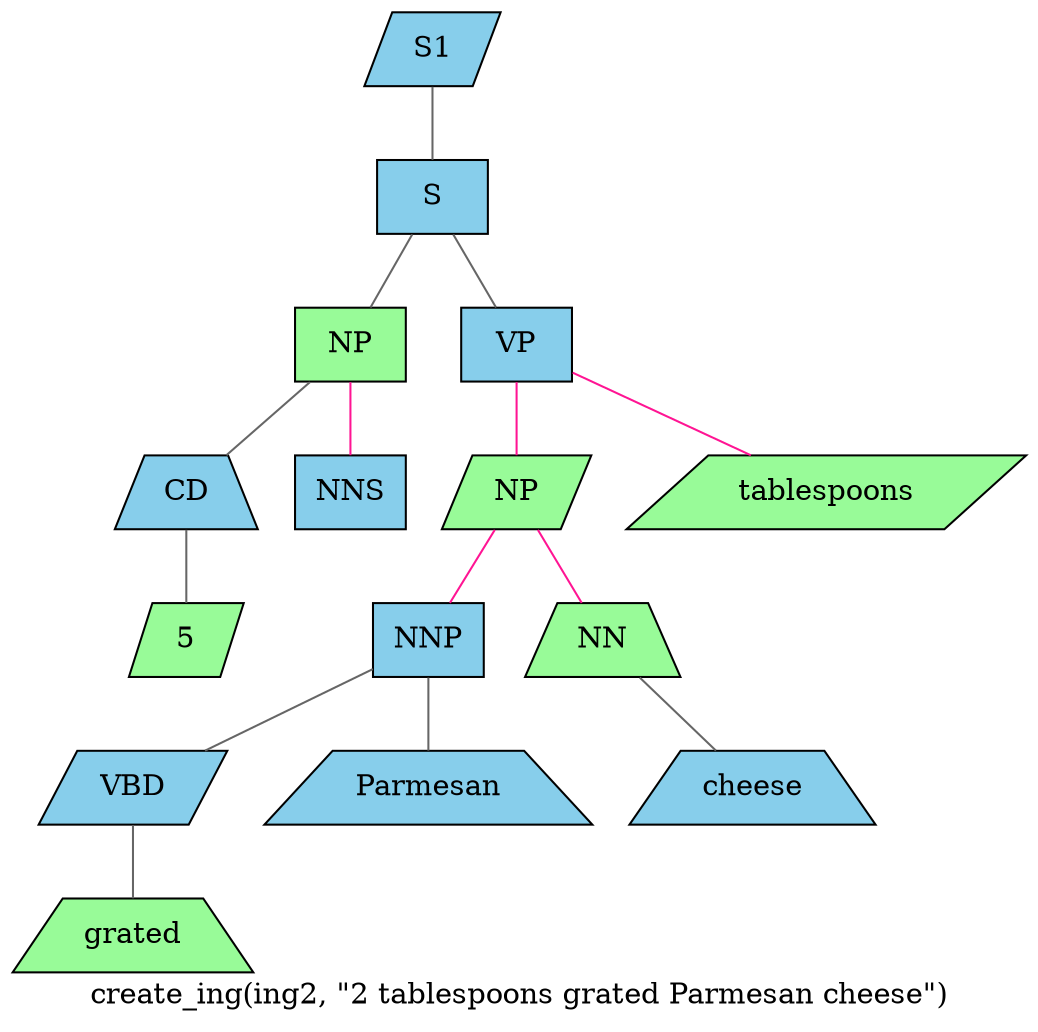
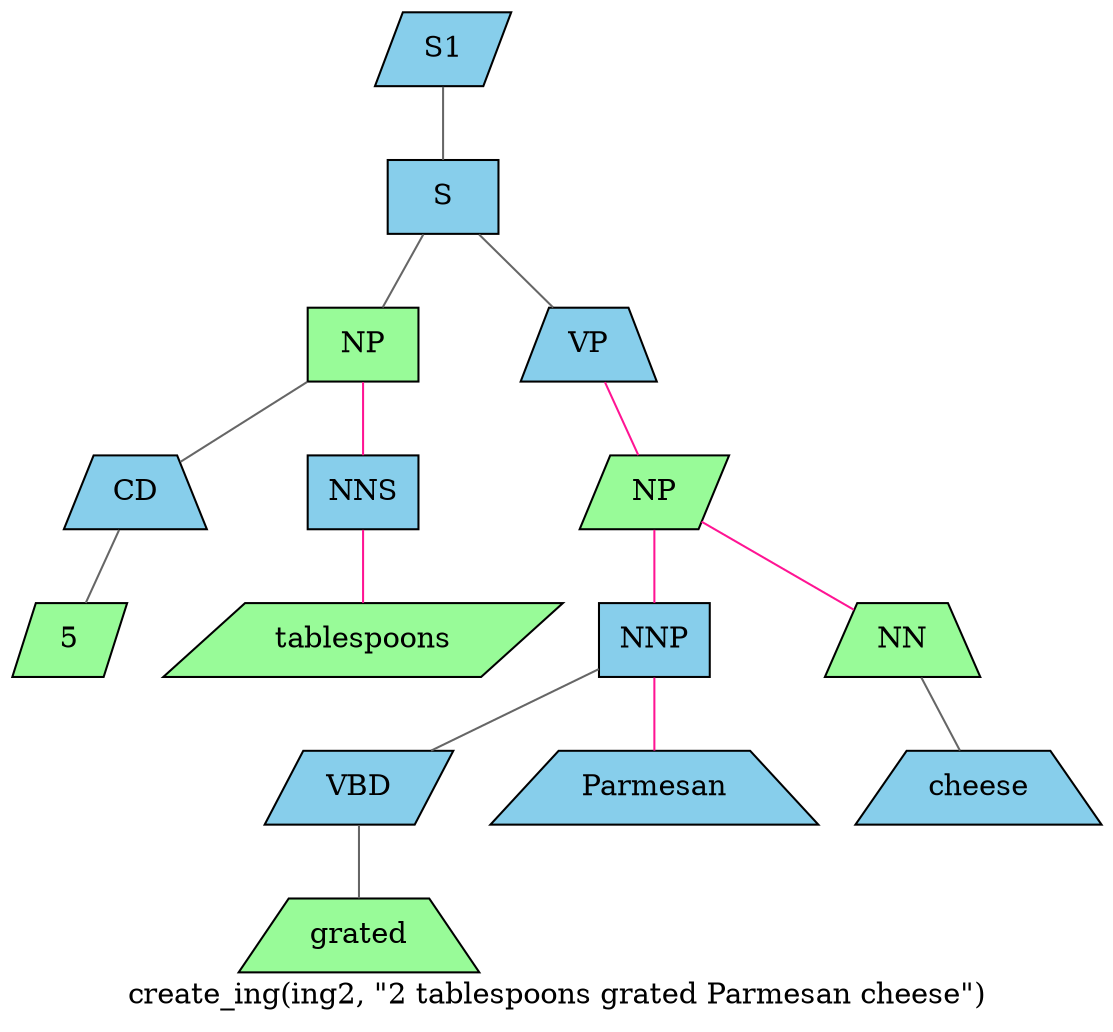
  graph {
    label="create_ing(ing2, \"2 tablespoons grated Parmesan cheese\")"
    node [fillcolor=skyblue shape=parallelogram style=filled]
    edge [color=gray40]
    n1 [label=S1]
    n2 [label=S shape=box]
    n3 [fillcolor=palegreen label=NP shape=box]
-   n4 [label=VP shape=box]
+   n4 [label=VP shape=trapezium]
    n5 [label=CD shape=trapezium]
    n6 [label=NNS shape=box]
    n7 [fillcolor=palegreen label=NP]
    n8 [fillcolor=palegreen label=5]
    n9 [fillcolor=palegreen label=tablespoons]
    n10 [label=VBD]
    n11 [fillcolor=palegreen label=grated shape=trapezium]
    n12 [label=NNP shape=box]
    n13 [fillcolor=palegreen label=NN shape=trapezium]
    n14 [label=Parmesan shape=trapezium]
    n15 [label=cheese shape=trapezium]
    n1 -- n2
    n2 -- n3
    n2 -- n4
    n3 -- n5
    n3 -- n6 [color=deeppink]
    n4 -- n7 [color=deeppink]
    n5 -- n8
-   n4 -- n9 [color=deeppink]
+   n6 -- n9 [color=deeppink]
    n7 -- n12 [color=deeppink]
    n7 -- n13 [color=deeppink]
    n10 -- n11
    n12 -- n10
-   n12 -- n14
+   n12 -- n14 [color=deeppink]
    n13 -- n15
  }
